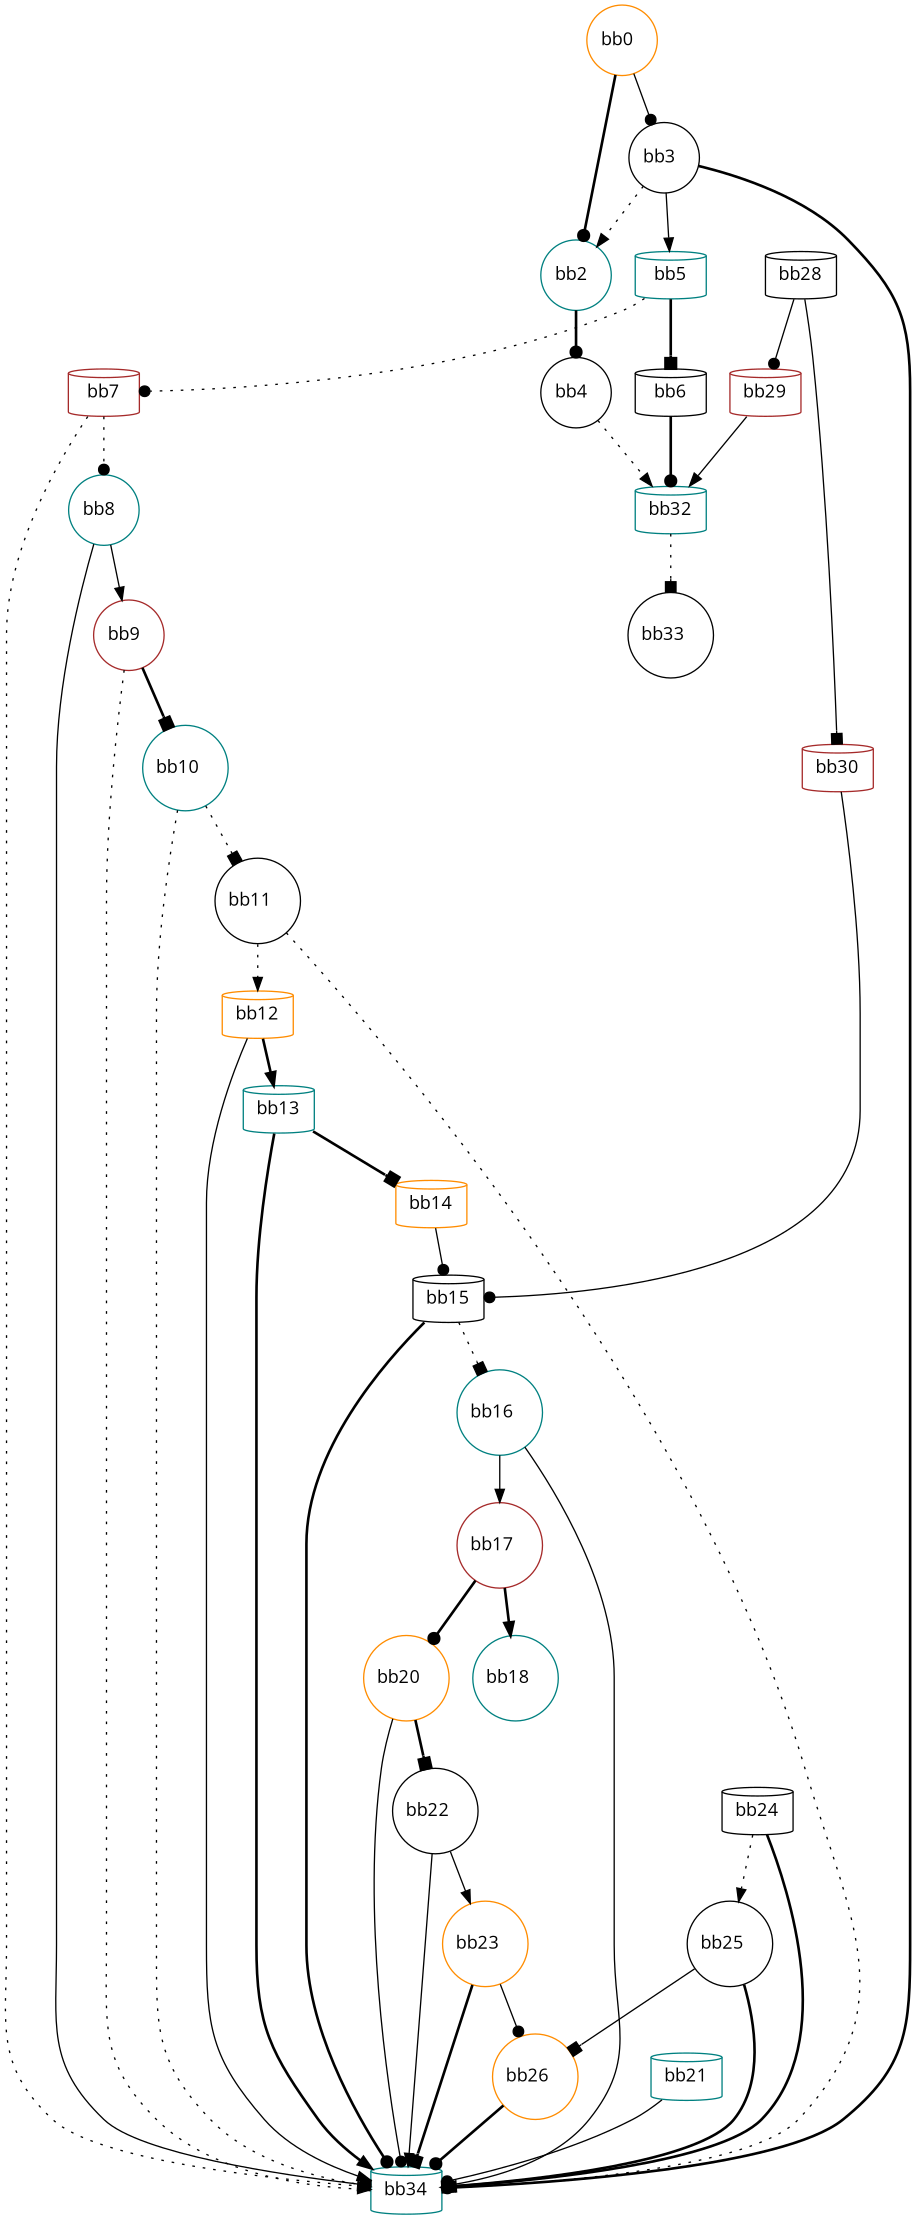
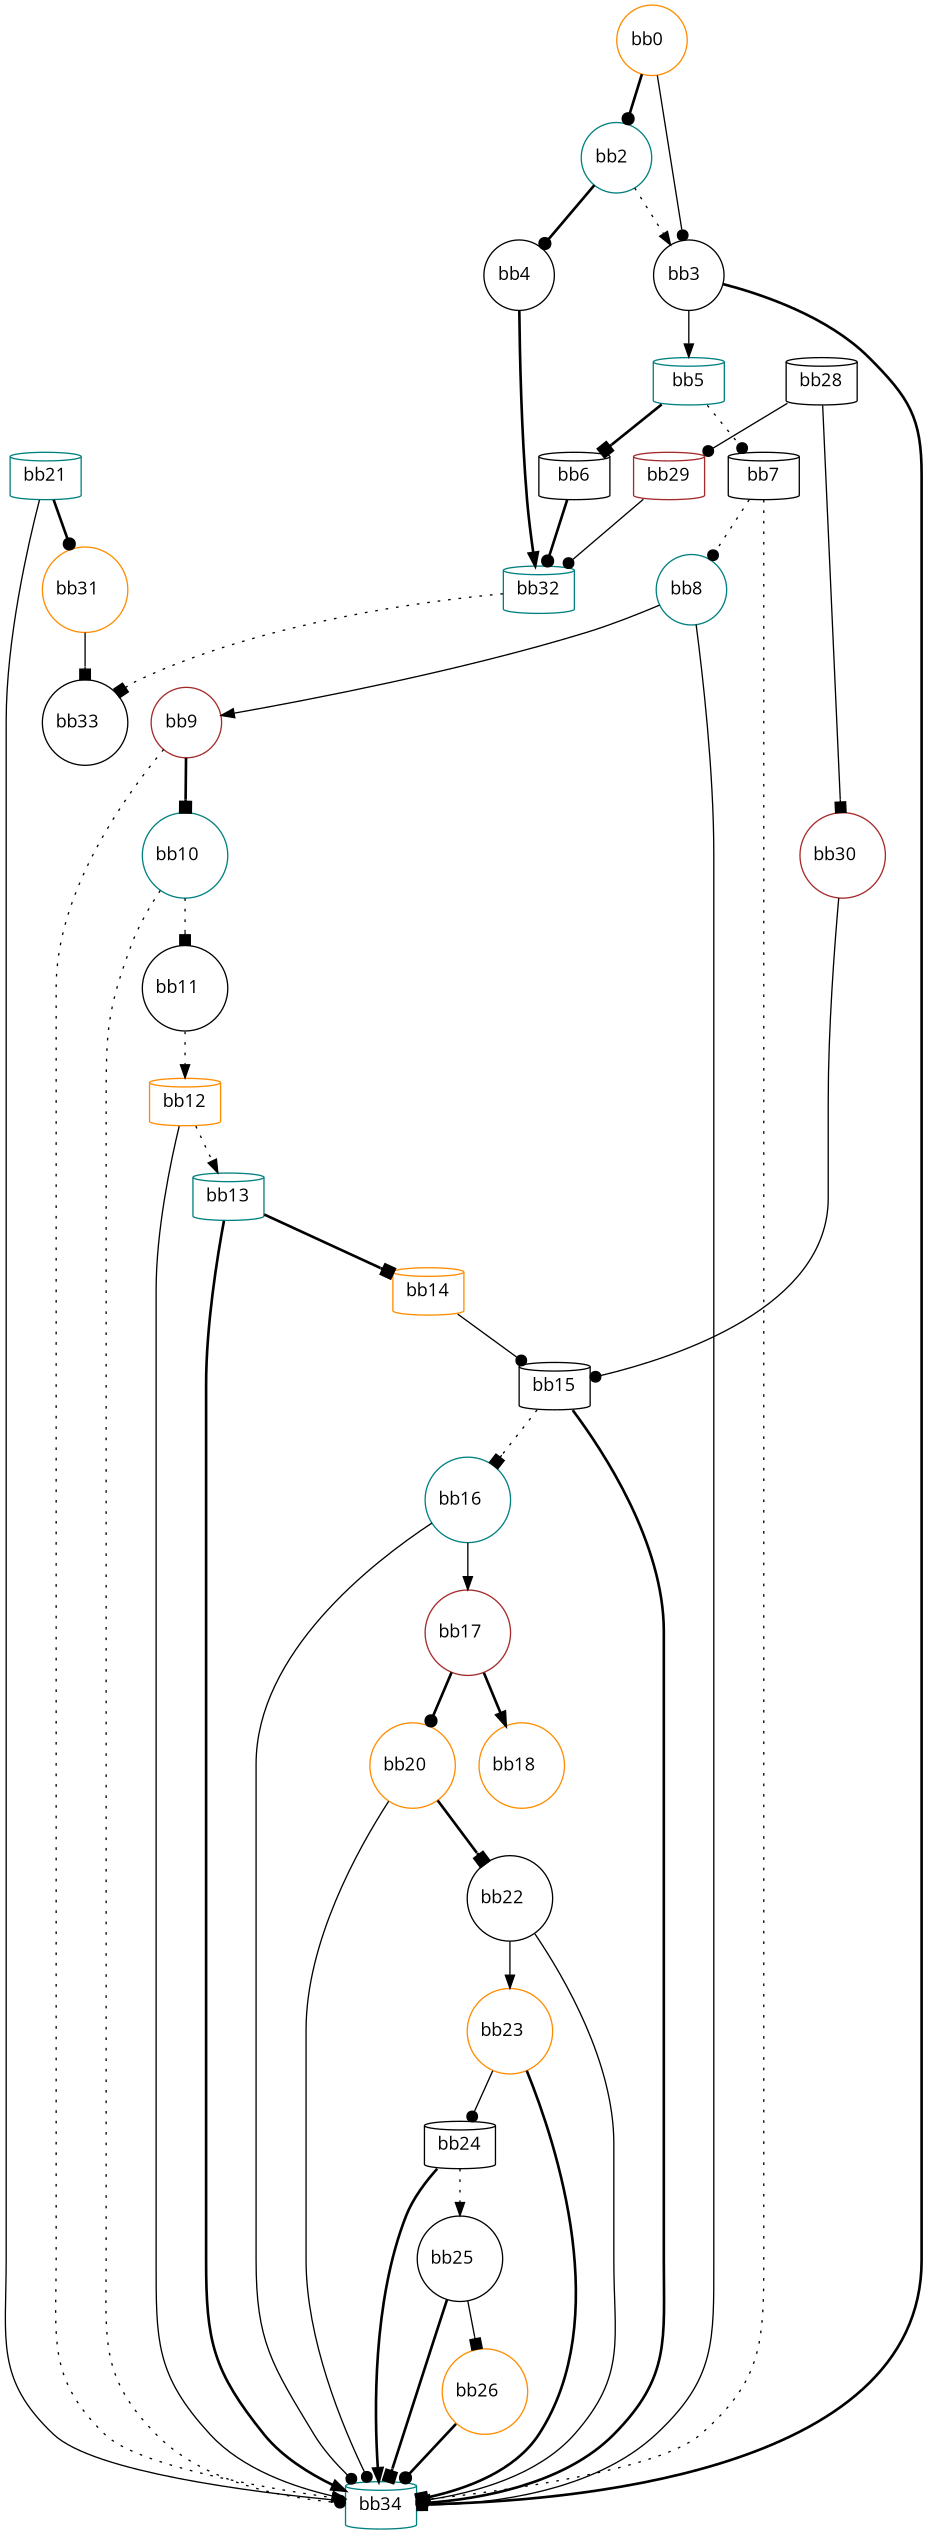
  digraph {
    fontname="Open Sans"
    node [color=teal fontname="Open Sans" shape=circle]
    edge [arrowhead=dot fontname="Open Sans" style=solid]
    n1 [color=darkorange label="bb0\l"]
    n2 [label="bb2\l"]
    n3 [color=black label="bb3\l"]
    n4 [color=black label="bb4\l"]
    n5 [label="bb5\l" shape=cylinder]
    n6 [label="bb34\l" shape=cylinder]
    n7 [label="bb32\l" shape=cylinder]
    n8 [color=black label="bb6\l" shape=cylinder]
-   n9 [color=brown label="bb7\l" shape=cylinder]
+   n9 [color=black label="bb7\l" shape=cylinder]
    n10 [color=black label="bb33\l"]
    n11 [label="bb8\l"]
    n12 [color=brown label="bb9\l"]
    n13 [label="bb10\l"]
    n14 [color=black label="bb11\l"]
    n15 [color=darkorange label="bb12\l" shape=cylinder]
    n16 [label="bb13\l" shape=cylinder]
    n17 [color=darkorange label="bb14\l" shape=cylinder]
    n18 [color=black label="bb15\l" shape=cylinder]
    n19 [label="bb16\l"]
    n20 [color=brown label="bb17\l"]
-   n21 [label="bb18\l"]
+   n21 [color=darkorange label="bb18\l"]
    n22 [color=darkorange label="bb20\l"]
    n23 [color=black label="bb22\l"]
    n24 [label="bb21\l" shape=cylinder]
+   n25 [color=darkorange label="bb31\l"]
    n26 [color=darkorange label="bb23\l"]
    n27 [color=black label="bb24\l" shape=cylinder]
    n28 [color=black label="bb25\l"]
    n29 [color=darkorange label="bb26\l"]
    n30 [color=black label="bb28\l" shape=cylinder]
    n31 [color=brown label="bb29\l" shape=cylinder]
-   n32 [color=brown label="bb30\l" shape=cylinder]
+   n32 [color=brown label="bb30\l"]
    n1 -> n2 [style=bold]
    n1 -> n3
-   n3 -> n2 [arrowhead=normal style=dotted]
+   n2 -> n3 [arrowhead=normal style=dotted]
    n2 -> n4 [style=bold]
    n3 -> n5 [arrowhead=normal]
    n3 -> n6 [style=bold]
-   n4 -> n7 [arrowhead=normal style=dotted]
+   n4 -> n7 [arrowhead=normal style=bold]
    n5 -> n8 [arrowhead=box style=bold]
    n5 -> n9 [style=dotted]
    n7 -> n10 [arrowhead=box style=dotted]
    n8 -> n7 [style=bold]
    n9 -> n6 [arrowhead=normal style=dotted]
    n9 -> n11 [style=dotted]
    n11 -> n6 [arrowhead=box]
    n11 -> n12 [arrowhead=normal]
    n12 -> n6 [arrowhead=normal style=dotted]
    n12 -> n13 [arrowhead=box style=bold]
    n13 -> n6 [style=dotted]
    n13 -> n14 [arrowhead=box style=dotted]
-   n14 -> n6 [arrowhead=normal style=dotted]
    n14 -> n15 [arrowhead=normal style=dotted]
    n15 -> n6 [arrowhead=normal]
-   n15 -> n16 [arrowhead=normal style=bold]
+   n15 -> n16 [arrowhead=normal style=dotted]
    n16 -> n6 [arrowhead=normal style=bold]
    n16 -> n17 [arrowhead=box style=bold]
    n17 -> n18
    n18 -> n6 [style=bold]
    n18 -> n19 [arrowhead=box style=dotted]
    n19 -> n6
    n19 -> n20 [arrowhead=normal]
    n20 -> n21 [arrowhead=normal style=bold]
    n20 -> n22 [style=bold]
    n22 -> n6
    n22 -> n23 [arrowhead=box style=bold]
    n23 -> n6 [arrowhead=normal]
    n23 -> n26 [arrowhead=normal]
    n24 -> n6
+   n24 -> n25 [style=bold]
+   n25 -> n10 [arrowhead=box]
    n26 -> n6 [arrowhead=box style=bold]
-   n26 -> n29
+   n26 -> n27
    n27 -> n6 [arrowhead=normal style=bold]
    n27 -> n28 [arrowhead=normal style=dotted]
    n28 -> n6 [arrowhead=box style=bold]
    n28 -> n29 [arrowhead=box]
    n29 -> n6 [style=bold]
    n30 -> n31
    n30 -> n32 [arrowhead=box]
-   n31 -> n7 [arrowhead=normal]
+   n31 -> n7
    n32 -> n18
  }
